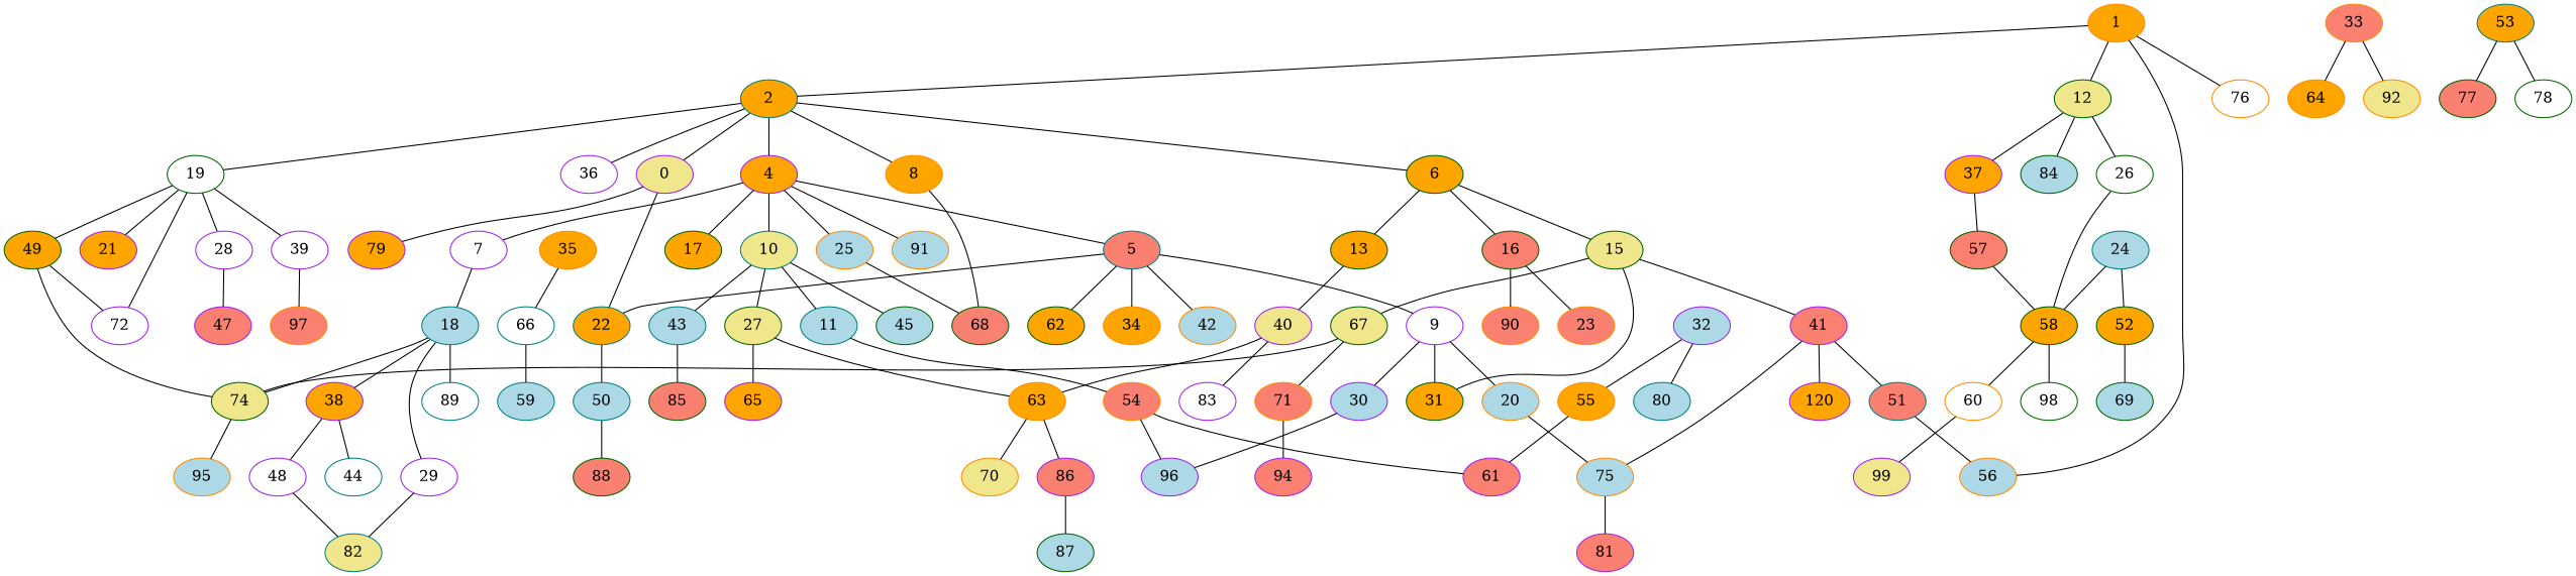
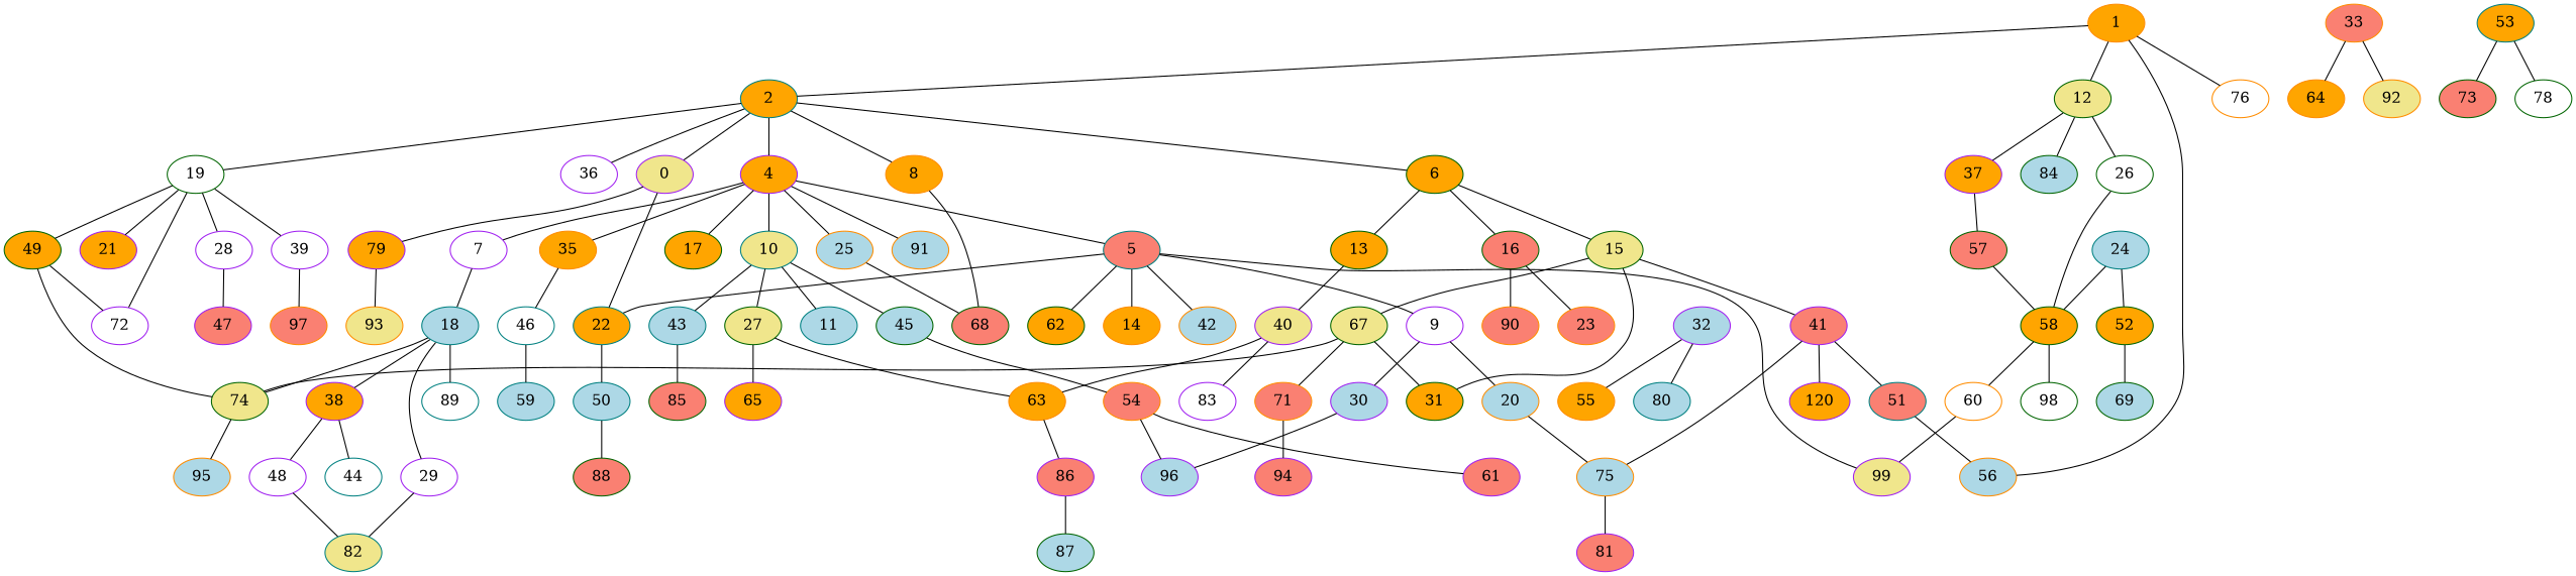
  graph {
    node [color=purple fillcolor=orange style=filled]
    1 [color=darkorange]
    2 [color=teal]
    12 [color=darkgreen fillcolor=khaki]
    56 [color=darkorange fillcolor=lightblue]
    76 [color=darkorange fillcolor=white]
    n6 [fillcolor=khaki label=0]
    4
    6 [color=darkgreen]
    8 [color=darkorange]
    19 [color=darkgreen fillcolor=white]
    36 [fillcolor=white]
    26 [color=darkgreen fillcolor=white]
    37
    84 [color=darkgreen fillcolor=lightblue]
    79
    22 [color=teal]
    5 [color=teal fillcolor=salmon]
    7 [fillcolor=white]
    10 [color=teal fillcolor=khaki]
    17 [color=darkgreen]
    25 [color=darkorange fillcolor=lightblue]
    35 [color=darkorange]
    91 [color=darkorange fillcolor=lightblue]
    13 [color=darkgreen]
    15 [color=darkgreen fillcolor=khaki]
    16 [color=darkgreen fillcolor=salmon]
    68 [color=darkgreen fillcolor=salmon]
    21
    28 [fillcolor=white]
    39 [fillcolor=white]
    49 [color=darkgreen]
    72 [fillcolor=white]
    58 [color=darkgreen]
    57 [color=darkgreen fillcolor=salmon]
+   93 [color=darkorange fillcolor=khaki]
    50 [color=teal fillcolor=lightblue]
    9 [fillcolor=white]
-   34 [color=darkorange]
+   34 [color=darkorange label=14]
    42 [color=darkorange fillcolor=lightblue]
    62 [color=darkgreen]
    99 [fillcolor=khaki]
    18 [color=teal fillcolor=lightblue]
    11 [color=teal fillcolor=lightblue]
    27 [color=darkgreen fillcolor=khaki]
    43 [color=teal fillcolor=lightblue]
    45 [color=darkgreen fillcolor=lightblue]
-   46 [color=teal fillcolor=white label=66]
+   46 [color=teal fillcolor=white]
    40 [fillcolor=khaki]
    31 [color=darkgreen]
    41 [fillcolor=salmon]
    67 [color=darkgreen fillcolor=khaki]
    23 [color=darkorange fillcolor=salmon]
    90 [color=darkorange fillcolor=salmon]
    47 [fillcolor=salmon]
    97 [color=darkorange fillcolor=salmon]
    74 [color=darkgreen fillcolor=khaki]
    88 [color=darkgreen fillcolor=salmon]
    20 [color=darkorange fillcolor=lightblue]
    30 [fillcolor=lightblue]
    29 [fillcolor=white]
    38
    89 [color=teal fillcolor=white]
    54 [color=darkorange fillcolor=salmon]
    63 [color=darkorange]
    65
    85 [color=darkgreen fillcolor=salmon]
    24 [color=teal fillcolor=lightblue]
    52 [color=darkgreen]
    59 [color=teal fillcolor=lightblue]
    75 [color=darkorange fillcolor=lightblue]
    96 [fillcolor=lightblue]
    33 [color=darkorange fillcolor=salmon]
    64 [color=darkorange]
    92 [color=darkorange fillcolor=khaki]
    83 [fillcolor=white]
    51 [color=teal fillcolor=salmon]
    n77 [label=120]
    71 [color=darkorange fillcolor=salmon]
    82 [color=teal fillcolor=khaki]
    32 [fillcolor=lightblue]
    55 [color=darkorange]
    80 [color=teal fillcolor=lightblue]
    44 [color=teal fillcolor=white]
    48 [fillcolor=white]
    95 [color=darkorange fillcolor=lightblue]
    81 [fillcolor=salmon]
    61 [fillcolor=salmon]
-   70 [color=darkorange fillcolor=khaki]
    86 [fillcolor=salmon]
    60 [color=darkorange fillcolor=white]
    98 [color=darkgreen fillcolor=white]
    94 [fillcolor=salmon]
    69 [color=darkgreen fillcolor=lightblue]
    53 [color=teal]
-   73 [color=darkgreen fillcolor=salmon label=77]
+   73 [color=darkgreen fillcolor=salmon]
    78 [color=darkgreen fillcolor=white]
    87 [color=darkgreen fillcolor=lightblue]
    1 -- 2
    1 -- 12
    1 -- 56
    1 -- 76
    2 -- n6
    2 -- 4
    2 -- 6
    2 -- 8
    2 -- 19
    2 -- 36
    12 -- 26
    12 -- 37
    12 -- 84
    n6 -- 79
    n6 -- 22
    4 -- 5
    4 -- 7
    4 -- 10
    4 -- 17
    4 -- 25
+   4 -- 35
    4 -- 91
    6 -- 13
    6 -- 15
    6 -- 16
    8 -- 68
    19 -- 21
    19 -- 28
    19 -- 39
    19 -- 49
    19 -- 72
    26 -- 58
    37 -- 57
+   79 -- 93
    22 -- 50
    5 -- 22
    5 -- 9
    5 -- 34
    5 -- 42
    5 -- 62
+   5 -- 99
    7 -- 18
    10 -- 11
    10 -- 27
    10 -- 43
    10 -- 45
    25 -- 68
    35 -- 46
    13 -- 40
    15 -- 31
    15 -- 41
    15 -- 67
    16 -- 23
    16 -- 90
    28 -- 47
    39 -- 97
    49 -- 72
    49 -- 74
    58 -- 60
    58 -- 98
    57 -- 58
    50 -- 88
-   9 -- 31
+   67 -- 31
    9 -- 20
    9 -- 30
    18 -- 74
    18 -- 29
    18 -- 38
    18 -- 89
-   11 -- 54
+   45 -- 54
    27 -- 63
    27 -- 65
    43 -- 85
    46 -- 59
    40 -- 63
    40 -- 83
    41 -- 75
    41 -- 51
    41 -- n77
    67 -- 74
    67 -- 71
    74 -- 95
    20 -- 75
    30 -- 96
    29 -- 82
    38 -- 44
    38 -- 48
    54 -- 96
    54 -- 61
-   63 -- 70
    63 -- 86
    24 -- 58
    24 -- 52
    52 -- 69
    75 -- 81
    33 -- 64
    33 -- 92
    51 -- 56
    71 -- 94
    32 -- 55
    32 -- 80
-   55 -- 61
    48 -- 82
    86 -- 87
    60 -- 99
    53 -- 73
    53 -- 78
  }
